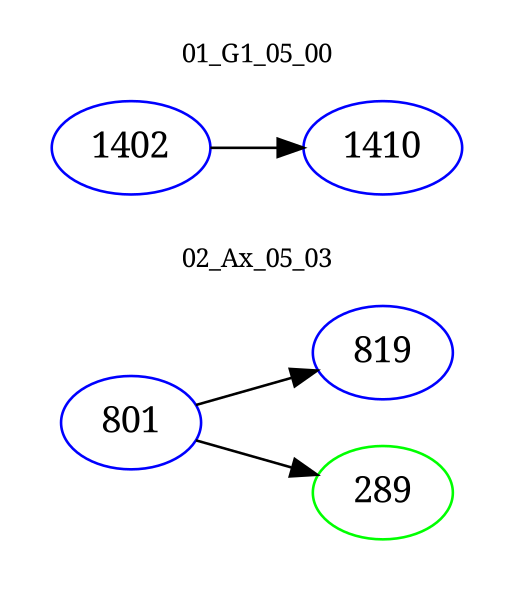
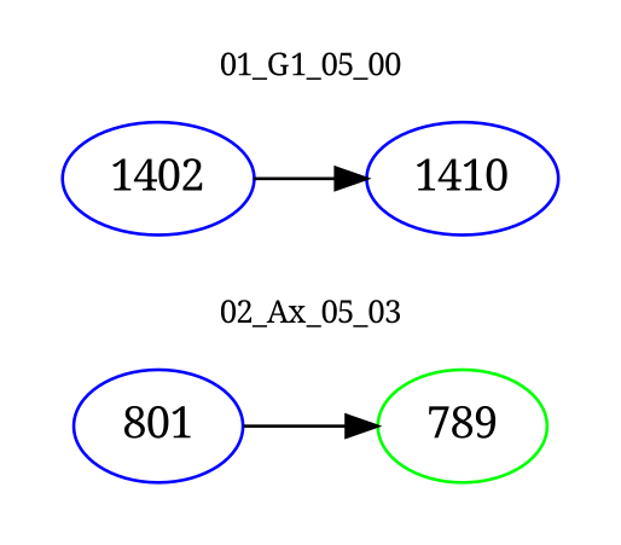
  digraph {
    fontname="Noto Serif"
    rankdir=LR
    node [color=blue fontname="Noto Serif"]
    edge [color=black fontname="Noto Serif"]
    n1 [label=801]
-   n2 [color=green label=289]
-   n3 [label=819]
+   n2 [color=green label=789]
    n4 [label=1402]
    n5 [label=1410]
    subgraph cluster_1 {
      color=white
      fontsize=10
      label="02_Ax_05_03"
      n1
      n2
-     n3
    }
    subgraph cluster_2 {
      color=white
      fontsize=10
      label="01_G1_05_00"
      n4
      n5
    }
    n1 -> n2
-   n1 -> n3
    n4 -> n5
  }
